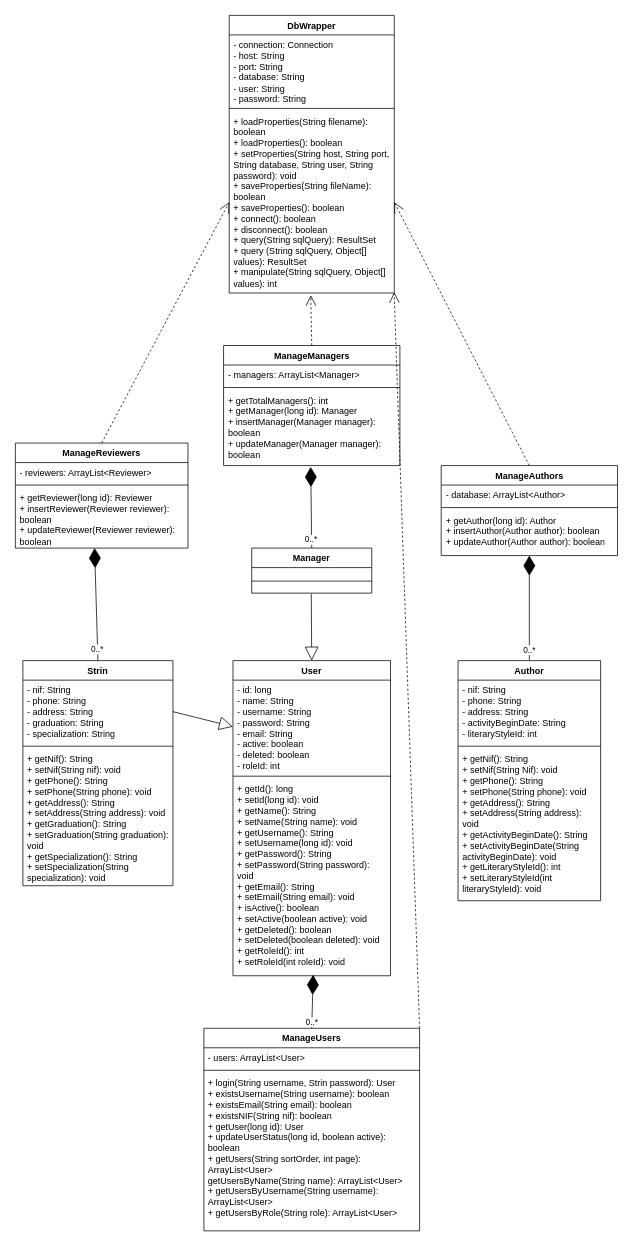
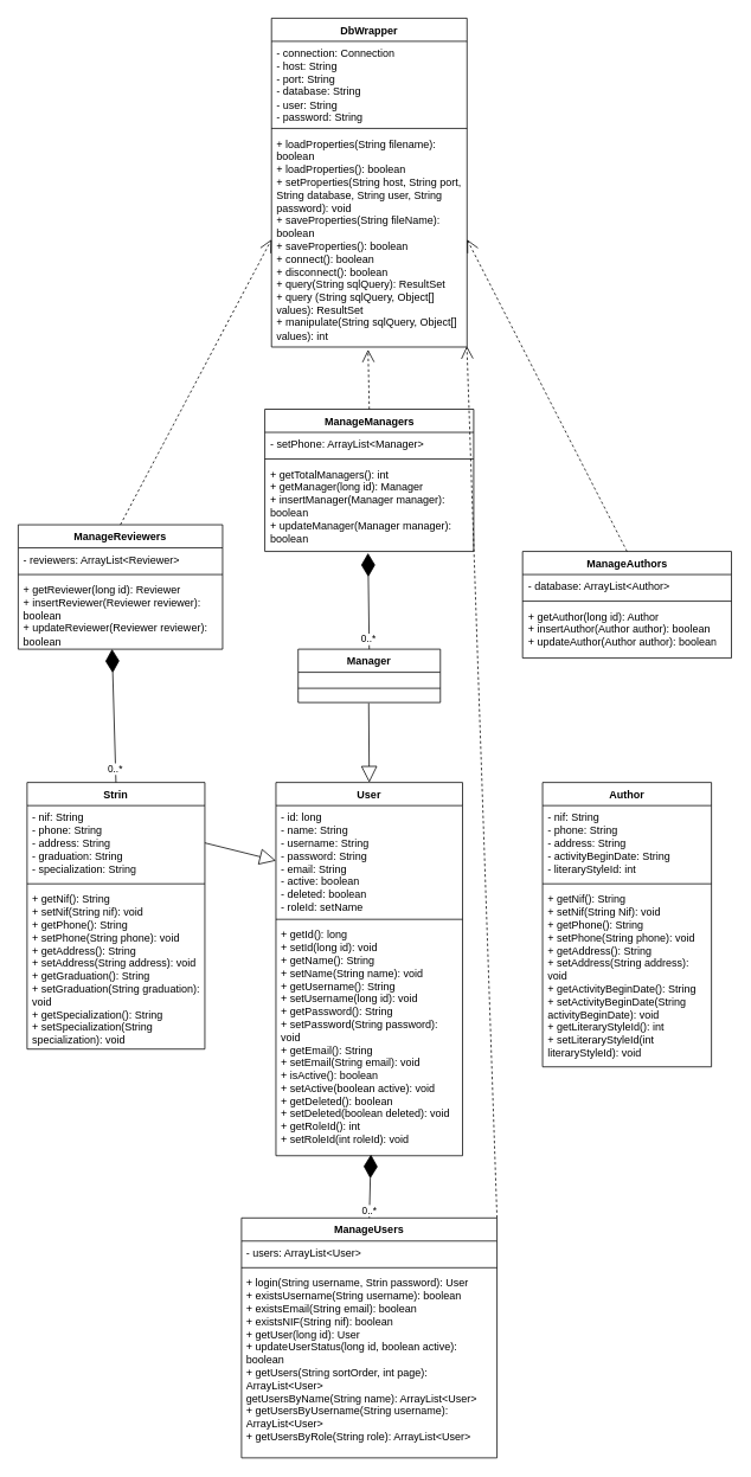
  <mxCell id="0" />
  <mxCell id="1" parent="0" />
  <mxCell id="2" value="User" style="swimlane;fontStyle=1;align=center;verticalAlign=top;childLayout=stackLayout;horizontal=1;startSize=26;horizontalStack=0;resizeParent=1;resizeParentMax=0;resizeLast=0;collapsible=1;marginBottom=0;whiteSpace=wrap;html=1;" vertex="1" parent="1"><mxGeometry x="310" y="880" width="210" height="420" as="geometry"><mxRectangle x="110" y="60" width="70" height="30" as="alternateBounds" /></mxGeometry></mxCell>
- <mxCell id="3" value="- id: long&lt;br&gt;- name: String&lt;br&gt;- username: String&lt;br&gt;- password: String&lt;br&gt;- email: String&lt;br&gt;- active: boolean&lt;br&gt;- deleted: boolean&lt;br&gt;- roleId: int" style="text;strokeColor=none;fillColor=none;align=left;verticalAlign=top;spacingLeft=4;spacingRight=4;overflow=hidden;rotatable=0;points=[[0,0.5],[1,0.5]];portConstraint=eastwest;whiteSpace=wrap;html=1;" vertex="1" parent="2"><mxGeometry y="26" width="210" height="124" as="geometry" /></mxCell>
+ <mxCell id="3" value="- id: long&lt;br&gt;- name: String&lt;br&gt;- username: String&lt;br&gt;- password: String&lt;br&gt;- email: String&lt;br&gt;- active: boolean&lt;br&gt;- deleted: boolean&lt;br&gt;- roleId: setName" style="text;strokeColor=none;fillColor=none;align=left;verticalAlign=top;spacingLeft=4;spacingRight=4;overflow=hidden;rotatable=0;points=[[0,0.5],[1,0.5]];portConstraint=eastwest;whiteSpace=wrap;html=1;" vertex="1" parent="2"><mxGeometry y="26" width="210" height="124" as="geometry" /></mxCell>
  <mxCell id="4" value="" style="line;strokeWidth=1;fillColor=none;align=left;verticalAlign=middle;spacingTop=-1;spacingLeft=3;spacingRight=3;rotatable=0;labelPosition=right;points=[];portConstraint=eastwest;strokeColor=inherit;" vertex="1" parent="2"><mxGeometry y="150" width="210" height="8" as="geometry" /></mxCell>
  <mxCell id="5" value="+ getId(): long&lt;br&gt;+ setId(long id): void&lt;br&gt;+ getName(): String&lt;br style=&quot;border-color: var(--border-color);&quot;&gt;+ setName(String name): void&lt;br&gt;+ getUsername(): String&lt;br style=&quot;border-color: var(--border-color);&quot;&gt;+ setUsername(long id): void&lt;br&gt;+ getPassword(): String&lt;br style=&quot;border-color: var(--border-color);&quot;&gt;+ setPassword(String password): void&lt;br&gt;+ getEmail(): String&lt;br style=&quot;border-color: var(--border-color);&quot;&gt;+ setEmail(String email): void&lt;br&gt;+ isActive(): boolean&lt;br style=&quot;border-color: var(--border-color);&quot;&gt;+ setActive(boolean active): void&lt;br&gt;+ getDeleted(): boolean&lt;br style=&quot;border-color: var(--border-color);&quot;&gt;+ setDeleted(boolean deleted): void&lt;br&gt;+ getRoleId(): int&lt;br style=&quot;border-color: var(--border-color);&quot;&gt;+ setRoleId(int roleId): void" style="text;strokeColor=none;fillColor=none;align=left;verticalAlign=top;spacingLeft=4;spacingRight=4;overflow=hidden;rotatable=0;points=[[0,0.5],[1,0.5]];portConstraint=eastwest;whiteSpace=wrap;html=1;" vertex="1" parent="2"><mxGeometry y="158" width="210" height="262" as="geometry" /></mxCell>
  <mxCell id="6" value="Author" style="swimlane;fontStyle=1;align=center;verticalAlign=top;childLayout=stackLayout;horizontal=1;startSize=26;horizontalStack=0;resizeParent=1;resizeParentMax=0;resizeLast=0;collapsible=1;marginBottom=0;whiteSpace=wrap;html=1;" vertex="1" parent="1"><mxGeometry x="610" y="880" width="190" height="320" as="geometry" /></mxCell>
  <mxCell id="7" value="- nif: String&lt;br&gt;- phone: String&lt;br&gt;- address: String&lt;br&gt;- activityBeginDate: String&lt;br&gt;- literaryStyleId: int" style="text;strokeColor=none;fillColor=none;align=left;verticalAlign=top;spacingLeft=4;spacingRight=4;overflow=hidden;rotatable=0;points=[[0,0.5],[1,0.5]];portConstraint=eastwest;whiteSpace=wrap;html=1;" vertex="1" parent="6"><mxGeometry y="26" width="190" height="84" as="geometry" /></mxCell>
  <mxCell id="8" value="" style="line;strokeWidth=1;fillColor=none;align=left;verticalAlign=middle;spacingTop=-1;spacingLeft=3;spacingRight=3;rotatable=0;labelPosition=right;points=[];portConstraint=eastwest;strokeColor=inherit;" vertex="1" parent="6"><mxGeometry y="110" width="190" height="8" as="geometry" /></mxCell>
  <mxCell id="9" value="+ getNif(): String&lt;br&gt;+ setNif(String Nif): void&lt;br&gt;+ getPhone(): String&lt;br style=&quot;border-color: var(--border-color);&quot;&gt;+ setPhone(String phone): void&lt;br&gt;+ getAddress(): String&lt;br style=&quot;border-color: var(--border-color);&quot;&gt;+ setAddress(String address): void&lt;br&gt;+ getActivityBeginDate(): String&lt;br style=&quot;border-color: var(--border-color);&quot;&gt;+ setActivityBeginDate(String activityBeginDate): void&lt;br&gt;+ getLiteraryStyleId(): int&lt;br style=&quot;border-color: var(--border-color);&quot;&gt;+ setLiteraryStyleId(int literaryStyleId): void" style="text;strokeColor=none;fillColor=none;align=left;verticalAlign=top;spacingLeft=4;spacingRight=4;overflow=hidden;rotatable=0;points=[[0,0.5],[1,0.5]];portConstraint=eastwest;whiteSpace=wrap;html=1;" vertex="1" parent="6"><mxGeometry y="118" width="190" height="202" as="geometry" /></mxCell>
  <mxCell id="10" value="Manager" style="swimlane;fontStyle=1;align=center;verticalAlign=top;childLayout=stackLayout;horizontal=1;startSize=26;horizontalStack=0;resizeParent=1;resizeParentMax=0;resizeLast=0;collapsible=1;marginBottom=0;whiteSpace=wrap;html=1;" vertex="1" parent="1"><mxGeometry x="335" y="730" width="160" height="60" as="geometry" /></mxCell>
  <mxCell id="11" value="&amp;nbsp;" style="text;strokeColor=none;fillColor=none;align=left;verticalAlign=top;spacingLeft=4;spacingRight=4;overflow=hidden;rotatable=0;points=[[0,0.5],[1,0.5]];portConstraint=eastwest;whiteSpace=wrap;html=1;" vertex="1" parent="10"><mxGeometry y="26" width="160" height="14" as="geometry" /></mxCell>
  <mxCell id="12" value="" style="line;strokeWidth=1;fillColor=none;align=left;verticalAlign=middle;spacingTop=-1;spacingLeft=3;spacingRight=3;rotatable=0;labelPosition=right;points=[];portConstraint=eastwest;strokeColor=inherit;" vertex="1" parent="10"><mxGeometry y="40" width="160" height="8" as="geometry" /></mxCell>
  <mxCell id="13" value="&amp;nbsp;" style="text;strokeColor=none;fillColor=none;align=left;verticalAlign=top;spacingLeft=4;spacingRight=4;overflow=hidden;rotatable=0;points=[[0,0.5],[1,0.5]];portConstraint=eastwest;whiteSpace=wrap;html=1;" vertex="1" parent="10"><mxGeometry y="48" width="160" height="12" as="geometry" /></mxCell>
  <mxCell id="14" value="Strin" style="swimlane;fontStyle=1;align=center;verticalAlign=top;childLayout=stackLayout;horizontal=1;startSize=26;horizontalStack=0;resizeParent=1;resizeParentMax=0;resizeLast=0;collapsible=1;marginBottom=0;whiteSpace=wrap;html=1;" vertex="1" parent="1"><mxGeometry x="30" y="880" width="200" height="300" as="geometry" /></mxCell>
  <mxCell id="15" value="- nif: String&lt;br&gt;- phone: String&lt;br&gt;- address: String&lt;br&gt;- graduation: String&lt;br&gt;- specialization: String" style="text;strokeColor=none;fillColor=none;align=left;verticalAlign=top;spacingLeft=4;spacingRight=4;overflow=hidden;rotatable=0;points=[[0,0.5],[1,0.5]];portConstraint=eastwest;whiteSpace=wrap;html=1;" vertex="1" parent="14"><mxGeometry y="26" width="200" height="84" as="geometry" /></mxCell>
  <mxCell id="16" value="" style="line;strokeWidth=1;fillColor=none;align=left;verticalAlign=middle;spacingTop=-1;spacingLeft=3;spacingRight=3;rotatable=0;labelPosition=right;points=[];portConstraint=eastwest;strokeColor=inherit;" vertex="1" parent="14"><mxGeometry y="110" width="200" height="8" as="geometry" /></mxCell>
  <mxCell id="17" value="+ getNif(): String&lt;br&gt;+ setNif(String nif): void&lt;br&gt;+ getPhone(): String&lt;br style=&quot;border-color: var(--border-color);&quot;&gt;+ setPhone(String phone): void&lt;br&gt;+ getAddress(): String&lt;br style=&quot;border-color: var(--border-color);&quot;&gt;+ setAddress(String address): void&lt;br&gt;+ getGraduation(): String&lt;br style=&quot;border-color: var(--border-color);&quot;&gt;+ setGraduation(String graduation): void&lt;br&gt;+ getSpecialization(): String&lt;br style=&quot;border-color: var(--border-color);&quot;&gt;+ setSpecialization(String specialization): void" style="text;strokeColor=none;fillColor=none;align=left;verticalAlign=top;spacingLeft=4;spacingRight=4;overflow=hidden;rotatable=0;points=[[0,0.5],[1,0.5]];portConstraint=eastwest;whiteSpace=wrap;html=1;" vertex="1" parent="14"><mxGeometry y="118" width="200" height="182" as="geometry" /></mxCell>
  <mxCell id="18" value="" style="endArrow=block;endSize=16;endFill=0;html=1;rounded=0;exitX=0.496;exitY=1.069;exitDx=0;exitDy=0;entryX=0.5;entryY=0;entryDx=0;entryDy=0;exitPerimeter=0;" edge="1" parent="1" source="13" target="2"><mxGeometry width="160" relative="1" as="geometry"><mxPoint x="600" y="1050" as="sourcePoint" /><mxPoint x="760" y="1050" as="targetPoint" /></mxGeometry></mxCell>
  <mxCell id="19" value="" style="endArrow=block;endSize=16;endFill=0;html=1;rounded=0;entryX=0;entryY=0.5;entryDx=0;entryDy=0;exitX=1;exitY=0.5;exitDx=0;exitDy=0;" edge="1" parent="1" source="15" target="3"><mxGeometry width="160" relative="1" as="geometry"><mxPoint x="0" y="1050" as="sourcePoint" /><mxPoint x="160" y="1050" as="targetPoint" /></mxGeometry></mxCell>
  <mxCell id="20" value="ManageReviewers" style="swimlane;fontStyle=1;align=center;verticalAlign=top;childLayout=stackLayout;horizontal=1;startSize=26;horizontalStack=0;resizeParent=1;resizeParentMax=0;resizeLast=0;collapsible=1;marginBottom=0;whiteSpace=wrap;html=1;" vertex="1" parent="1"><mxGeometry x="20" y="590" width="230" height="140" as="geometry" /></mxCell>
  <mxCell id="21" value="- reviewers: ArrayList&amp;lt;Reviewer&amp;gt;" style="text;strokeColor=none;fillColor=none;align=left;verticalAlign=top;spacingLeft=4;spacingRight=4;overflow=hidden;rotatable=0;points=[[0,0.5],[1,0.5]];portConstraint=eastwest;whiteSpace=wrap;html=1;" vertex="1" parent="20"><mxGeometry y="26" width="230" height="26" as="geometry" /></mxCell>
  <mxCell id="22" value="" style="line;strokeWidth=1;fillColor=none;align=left;verticalAlign=middle;spacingTop=-1;spacingLeft=3;spacingRight=3;rotatable=0;labelPosition=right;points=[];portConstraint=eastwest;strokeColor=inherit;" vertex="1" parent="20"><mxGeometry y="52" width="230" height="8" as="geometry" /></mxCell>
  <mxCell id="23" value="+ getReviewer(long id): Reviewer&lt;br&gt;+ insertReviewer(Reviewer reviewer): boolean&lt;br&gt;+ updateReviewer(Reviewer reviewer): boolean" style="text;strokeColor=none;fillColor=none;align=left;verticalAlign=top;spacingLeft=4;spacingRight=4;overflow=hidden;rotatable=0;points=[[0,0.5],[1,0.5]];portConstraint=eastwest;whiteSpace=wrap;html=1;" vertex="1" parent="20"><mxGeometry y="60" width="230" height="80" as="geometry" /></mxCell>
  <mxCell id="24" value="ManageManagers" style="swimlane;fontStyle=1;align=center;verticalAlign=top;childLayout=stackLayout;horizontal=1;startSize=26;horizontalStack=0;resizeParent=1;resizeParentMax=0;resizeLast=0;collapsible=1;marginBottom=0;whiteSpace=wrap;html=1;" vertex="1" parent="1"><mxGeometry x="297.5" y="460" width="235" height="160" as="geometry" /></mxCell>
- <mxCell id="25" value="- managers: ArrayList&amp;lt;Manager&amp;gt;" style="text;strokeColor=none;fillColor=none;align=left;verticalAlign=top;spacingLeft=4;spacingRight=4;overflow=hidden;rotatable=0;points=[[0,0.5],[1,0.5]];portConstraint=eastwest;whiteSpace=wrap;html=1;" vertex="1" parent="24"><mxGeometry y="26" width="235" height="26" as="geometry" /></mxCell>
+ <mxCell id="25" value="- setPhone: ArrayList&amp;lt;Manager&amp;gt;" style="text;strokeColor=none;fillColor=none;align=left;verticalAlign=top;spacingLeft=4;spacingRight=4;overflow=hidden;rotatable=0;points=[[0,0.5],[1,0.5]];portConstraint=eastwest;whiteSpace=wrap;html=1;" vertex="1" parent="24"><mxGeometry y="26" width="235" height="26" as="geometry" /></mxCell>
  <mxCell id="26" value="" style="line;strokeWidth=1;fillColor=none;align=left;verticalAlign=middle;spacingTop=-1;spacingLeft=3;spacingRight=3;rotatable=0;labelPosition=right;points=[];portConstraint=eastwest;strokeColor=inherit;" vertex="1" parent="24"><mxGeometry y="52" width="235" height="8" as="geometry" /></mxCell>
  <mxCell id="27" value="+ getTotalManagers(): int&lt;br&gt;+ getManager(long id): Manager&lt;br&gt;+ insertManager(Manager manager): boolean&lt;br&gt;+ updateManager(Manager manager): boolean" style="text;strokeColor=none;fillColor=none;align=left;verticalAlign=top;spacingLeft=4;spacingRight=4;overflow=hidden;rotatable=0;points=[[0,0.5],[1,0.5]];portConstraint=eastwest;whiteSpace=wrap;html=1;" vertex="1" parent="24"><mxGeometry y="60" width="235" height="100" as="geometry" /></mxCell>
  <mxCell id="28" value="ManageUsers" style="swimlane;fontStyle=1;align=center;verticalAlign=top;childLayout=stackLayout;horizontal=1;startSize=26;horizontalStack=0;resizeParent=1;resizeParentMax=0;resizeLast=0;collapsible=1;marginBottom=0;whiteSpace=wrap;html=1;" vertex="1" parent="1"><mxGeometry x="271.25" y="1370" width="287.5" height="270" as="geometry" /></mxCell>
  <mxCell id="29" value="- users: ArrayList&amp;lt;User&amp;gt;" style="text;strokeColor=none;fillColor=none;align=left;verticalAlign=top;spacingLeft=4;spacingRight=4;overflow=hidden;rotatable=0;points=[[0,0.5],[1,0.5]];portConstraint=eastwest;whiteSpace=wrap;html=1;" vertex="1" parent="28"><mxGeometry y="26" width="287.5" height="26" as="geometry" /></mxCell>
  <mxCell id="30" value="" style="line;strokeWidth=1;fillColor=none;align=left;verticalAlign=middle;spacingTop=-1;spacingLeft=3;spacingRight=3;rotatable=0;labelPosition=right;points=[];portConstraint=eastwest;strokeColor=inherit;" vertex="1" parent="28"><mxGeometry y="52" width="287.5" height="8" as="geometry" /></mxCell>
  <mxCell id="31" value="+ login(String username, Strin password): User&lt;br&gt;+ existsUsername(String username): boolean&lt;br&gt;+ existsEmail(String email): boolean&lt;br&gt;+ existsNIF(String nif): boolean&lt;br&gt;+ getUser(long id): User&lt;br&gt;+ updateUserStatus(long id, boolean active): boolean&lt;br&gt;+ getUsers(String sortOrder, int page): ArrayList&amp;lt;User&amp;gt;&lt;br&gt;getUsersByName(String name): ArrayList&amp;lt;User&amp;gt;&lt;br&gt;+ getUsersByUsername(String username): ArrayList&amp;lt;User&amp;gt;&lt;br&gt;+ getUsersByRole(String role): ArrayList&amp;lt;User&amp;gt;" style="text;strokeColor=none;fillColor=none;align=left;verticalAlign=top;spacingLeft=4;spacingRight=4;overflow=hidden;rotatable=0;points=[[0,0.5],[1,0.5]];portConstraint=eastwest;whiteSpace=wrap;html=1;" vertex="1" parent="28"><mxGeometry y="60" width="287.5" height="210" as="geometry" /></mxCell>
  <mxCell id="32" value="ManageAuthors" style="swimlane;fontStyle=1;align=center;verticalAlign=top;childLayout=stackLayout;horizontal=1;startSize=26;horizontalStack=0;resizeParent=1;resizeParentMax=0;resizeLast=0;collapsible=1;marginBottom=0;whiteSpace=wrap;html=1;" vertex="1" parent="1"><mxGeometry x="587.5" y="620" width="235" height="120" as="geometry" /></mxCell>
  <mxCell id="33" value="- database: ArrayList&amp;lt;Author&amp;gt;" style="text;strokeColor=none;fillColor=none;align=left;verticalAlign=top;spacingLeft=4;spacingRight=4;overflow=hidden;rotatable=0;points=[[0,0.5],[1,0.5]];portConstraint=eastwest;whiteSpace=wrap;html=1;" vertex="1" parent="32"><mxGeometry y="26" width="235" height="26" as="geometry" /></mxCell>
  <mxCell id="34" value="" style="line;strokeWidth=1;fillColor=none;align=left;verticalAlign=middle;spacingTop=-1;spacingLeft=3;spacingRight=3;rotatable=0;labelPosition=right;points=[];portConstraint=eastwest;strokeColor=inherit;" vertex="1" parent="32"><mxGeometry y="52" width="235" height="8" as="geometry" /></mxCell>
  <mxCell id="35" value="+ getAuthor(long id): Author&lt;br&gt;+ insertAuthor(Author author): boolean&lt;br&gt;+ updateAuthor(Author author): boolean" style="text;strokeColor=none;fillColor=none;align=left;verticalAlign=top;spacingLeft=4;spacingRight=4;overflow=hidden;rotatable=0;points=[[0,0.5],[1,0.5]];portConstraint=eastwest;whiteSpace=wrap;html=1;" vertex="1" parent="32"><mxGeometry y="60" width="235" height="60" as="geometry" /></mxCell>
  <mxCell id="36" value="" style="endArrow=diamondThin;endFill=1;endSize=24;html=1;rounded=0;exitX=0.5;exitY=0;exitDx=0;exitDy=0;entryX=0.459;entryY=0.998;entryDx=0;entryDy=0;entryPerimeter=0;" edge="1" parent="1" source="14" target="23"><mxGeometry width="160" relative="1" as="geometry"><mxPoint x="500" y="810" as="sourcePoint" /><mxPoint x="660" y="810" as="targetPoint" /></mxGeometry></mxCell>
  <mxCell id="37" value="0..*" style="edgeLabel;html=1;align=center;verticalAlign=middle;resizable=0;points=[];" vertex="1" connectable="0" parent="36"><mxGeometry x="-0.784" y="1" relative="1" as="geometry"><mxPoint as="offset" /></mxGeometry></mxCell>
  <mxCell id="38" value="" style="endArrow=diamondThin;endFill=1;endSize=24;html=1;rounded=0;exitX=0.5;exitY=0;exitDx=0;exitDy=0;entryX=0.494;entryY=1.018;entryDx=0;entryDy=0;entryPerimeter=0;" edge="1" parent="1" source="10" target="27"><mxGeometry width="160" relative="1" as="geometry"><mxPoint x="417" y="770" as="sourcePoint" /><mxPoint x="413" y="620" as="targetPoint" /></mxGeometry></mxCell>
  <mxCell id="39" value="0..*" style="edgeLabel;html=1;align=center;verticalAlign=middle;resizable=0;points=[];" vertex="1" connectable="0" parent="38"><mxGeometry x="-0.784" y="1" relative="1" as="geometry"><mxPoint as="offset" /></mxGeometry></mxCell>
- <mxCell id="40" value="" style="endArrow=diamondThin;endFill=1;endSize=24;html=1;rounded=0;exitX=0.5;exitY=0;exitDx=0;exitDy=0;" edge="1" parent="1" source="6" target="35"><mxGeometry width="160" relative="1" as="geometry"><mxPoint x="707" y="890" as="sourcePoint" /><mxPoint x="703" y="740" as="targetPoint" /></mxGeometry></mxCell>
- <mxCell id="41" value="0..*" style="edgeLabel;html=1;align=center;verticalAlign=middle;resizable=0;points=[];" vertex="1" connectable="0" parent="40"><mxGeometry x="-0.784" y="1" relative="1" as="geometry"><mxPoint as="offset" /></mxGeometry></mxCell>
  <mxCell id="42" value="" style="endArrow=diamondThin;endFill=1;endSize=24;html=1;rounded=0;exitX=0.5;exitY=0;exitDx=0;exitDy=0;entryX=0.509;entryY=0.995;entryDx=0;entryDy=0;entryPerimeter=0;" edge="1" parent="1" source="28" target="5"><mxGeometry width="160" relative="1" as="geometry"><mxPoint x="417" y="1450" as="sourcePoint" /><mxPoint x="413" y="1300" as="targetPoint" /></mxGeometry></mxCell>
  <mxCell id="43" value="0..*" style="edgeLabel;html=1;align=center;verticalAlign=middle;resizable=0;points=[];" vertex="1" connectable="0" parent="42"><mxGeometry x="-0.784" y="1" relative="1" as="geometry"><mxPoint as="offset" /></mxGeometry></mxCell>
  <mxCell id="44" value="DbWrapper" style="swimlane;fontStyle=1;align=center;verticalAlign=top;childLayout=stackLayout;horizontal=1;startSize=26;horizontalStack=0;resizeParent=1;resizeParentMax=0;resizeLast=0;collapsible=1;marginBottom=0;whiteSpace=wrap;html=1;" vertex="1" parent="1"><mxGeometry x="305" y="20" width="220" height="370" as="geometry" /></mxCell>
  <mxCell id="45" value="- connection: Connection&lt;br&gt;- host: String&lt;br&gt;- port: String&lt;br&gt;- database: String&lt;br&gt;- user: String&lt;br&gt;- password: String" style="text;strokeColor=none;fillColor=none;align=left;verticalAlign=top;spacingLeft=4;spacingRight=4;overflow=hidden;rotatable=0;points=[[0,0.5],[1,0.5]];portConstraint=eastwest;whiteSpace=wrap;html=1;" vertex="1" parent="44"><mxGeometry y="26" width="220" height="94" as="geometry" /></mxCell>
  <mxCell id="46" value="" style="line;strokeWidth=1;fillColor=none;align=left;verticalAlign=middle;spacingTop=-1;spacingLeft=3;spacingRight=3;rotatable=0;labelPosition=right;points=[];portConstraint=eastwest;strokeColor=inherit;" vertex="1" parent="44"><mxGeometry y="120" width="220" height="8" as="geometry" /></mxCell>
  <mxCell id="47" value="+ loadProperties(String filename): boolean&lt;br&gt;+ loadProperties(): boolean&lt;br&gt;+&amp;nbsp;setProperties(String host, String port, String database, String user, String password): void&lt;br&gt;+ saveProperties(String fileName): boolean&lt;br&gt;+ saveProperties(): boolean&lt;br&gt;+ connect(): boolean&lt;br&gt;+ disconnect(): boolean&lt;br&gt;+ query(String sqlQuery): ResultSet&lt;br&gt;+ query (String sqlQuery, Object[] values): ResultSet&lt;br&gt;+ manipulate(String sqlQuery, Object[] values): int" style="text;strokeColor=none;fillColor=none;align=left;verticalAlign=top;spacingLeft=4;spacingRight=4;overflow=hidden;rotatable=0;points=[[0,0.5],[1,0.5]];portConstraint=eastwest;whiteSpace=wrap;html=1;" vertex="1" parent="44"><mxGeometry y="128" width="220" height="242" as="geometry" /></mxCell>
  <mxCell id="48" value="" style="endArrow=open;endSize=12;dashed=1;html=1;rounded=0;exitX=0.5;exitY=0;exitDx=0;exitDy=0;entryX=0;entryY=0.5;entryDx=0;entryDy=0;" edge="1" parent="1" source="20" target="47"><mxGeometry width="160" relative="1" as="geometry"><mxPoint x="500" y="450" as="sourcePoint" /><mxPoint x="660" y="450" as="targetPoint" /></mxGeometry></mxCell>
  <mxCell id="49" value="" style="endArrow=open;endSize=12;dashed=1;html=1;rounded=0;exitX=0.5;exitY=0;exitDx=0;exitDy=0;entryX=0.494;entryY=1.012;entryDx=0;entryDy=0;entryPerimeter=0;" edge="1" parent="1" source="24" target="47"><mxGeometry width="160" relative="1" as="geometry"><mxPoint x="500" y="450" as="sourcePoint" /><mxPoint x="660" y="450" as="targetPoint" /></mxGeometry></mxCell>
  <mxCell id="50" value="" style="endArrow=open;endSize=12;dashed=1;html=1;rounded=0;exitX=0.5;exitY=0;exitDx=0;exitDy=0;entryX=1;entryY=0.5;entryDx=0;entryDy=0;" edge="1" parent="1" source="32" target="47"><mxGeometry width="160" relative="1" as="geometry"><mxPoint x="500" y="450" as="sourcePoint" /><mxPoint x="660" y="450" as="targetPoint" /></mxGeometry></mxCell>
  <mxCell id="51" value="" style="endArrow=open;endSize=12;dashed=1;html=1;rounded=0;exitX=1;exitY=0;exitDx=0;exitDy=0;entryX=0.999;entryY=0.996;entryDx=0;entryDy=0;entryPerimeter=0;" edge="1" parent="1" source="28" target="47"><mxGeometry width="160" relative="1" as="geometry"><mxPoint x="500" y="1350" as="sourcePoint" /><mxPoint x="660" y="1350" as="targetPoint" /></mxGeometry></mxCell>
